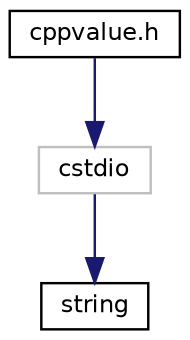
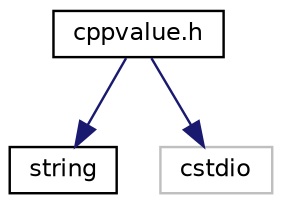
  digraph {
    node [color=black fillcolor=white fontname=Helvetica fontsize=10 shape=record style=filled]
    edge [color=midnightblue fontname=Helvetica fontsize=10 labelfontname=Helvetica labelfontsize=10 style=solid]
    n1 [height=0.2 label=string width=0.4]
    n2 [height=0.2 label="cppvalue.h" width=0.4]
    n3 [color=grey75 height=0.2 label=cstdio width=0.4]
-   n3 -> n1
+   n2 -> n1
    n2 -> n3
  }
